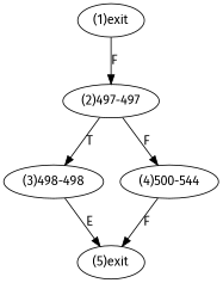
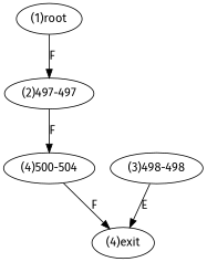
  digraph {
    fontname="Fira Sans"
    node [fontname="Fira Sans"]
    edge [fontname="Fira Sans"]
-   n1 [label="(1)exit"]
+   n1 [label="(1)root"]
    n2 [label="(2)497-497"]
    n3 [label="(3)498-498"]
-   n4 [label="(4)500-544"]
-   n5 [label="(5)exit"]
+   n4 [label="(4)500-504"]
+   n5 [label="(4)exit"]
    n1 -> n2 [label=F]
-   n2 -> n3 [label=T]
    n2 -> n4 [label=F]
    n3 -> n5 [label=E]
    n4 -> n5 [label=F]
  }
